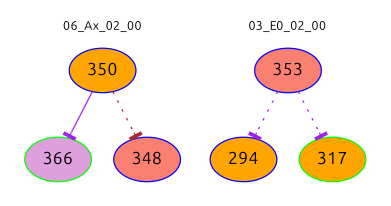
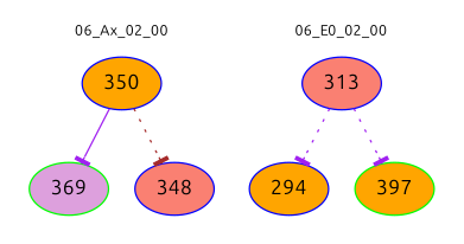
  digraph {
    fontname=Ubuntu
    node [color=blue fillcolor=orange fontname=Ubuntu style=filled]
    edge [arrowhead=tee color=purple fontname=Ubuntu style=dotted]
    n1 [label=350]
-   n2 [color=green fillcolor=plum label=366]
+   n2 [color=green fillcolor=plum label=369]
    n3 [fillcolor=salmon label=348]
-   n4 [fillcolor=salmon label=353]
+   n4 [fillcolor=salmon label=313]
    n5 [label=294]
-   n6 [color=green label=317]
+   n6 [color=green label=397]
    subgraph cluster_1 {
      color=white
      fontsize=10
      label="06_Ax_02_00"
      n1
      n2
      n3
    }
    subgraph cluster_2 {
      color=white
      fontsize=10
-     label="03_E0_02_00"
+     label="06_E0_02_00"
      n4
      n5
      n6
    }
    n1 -> n2 [style=solid]
    n1 -> n3 [color=brown]
    n4 -> n5
    n4 -> n6
  }
